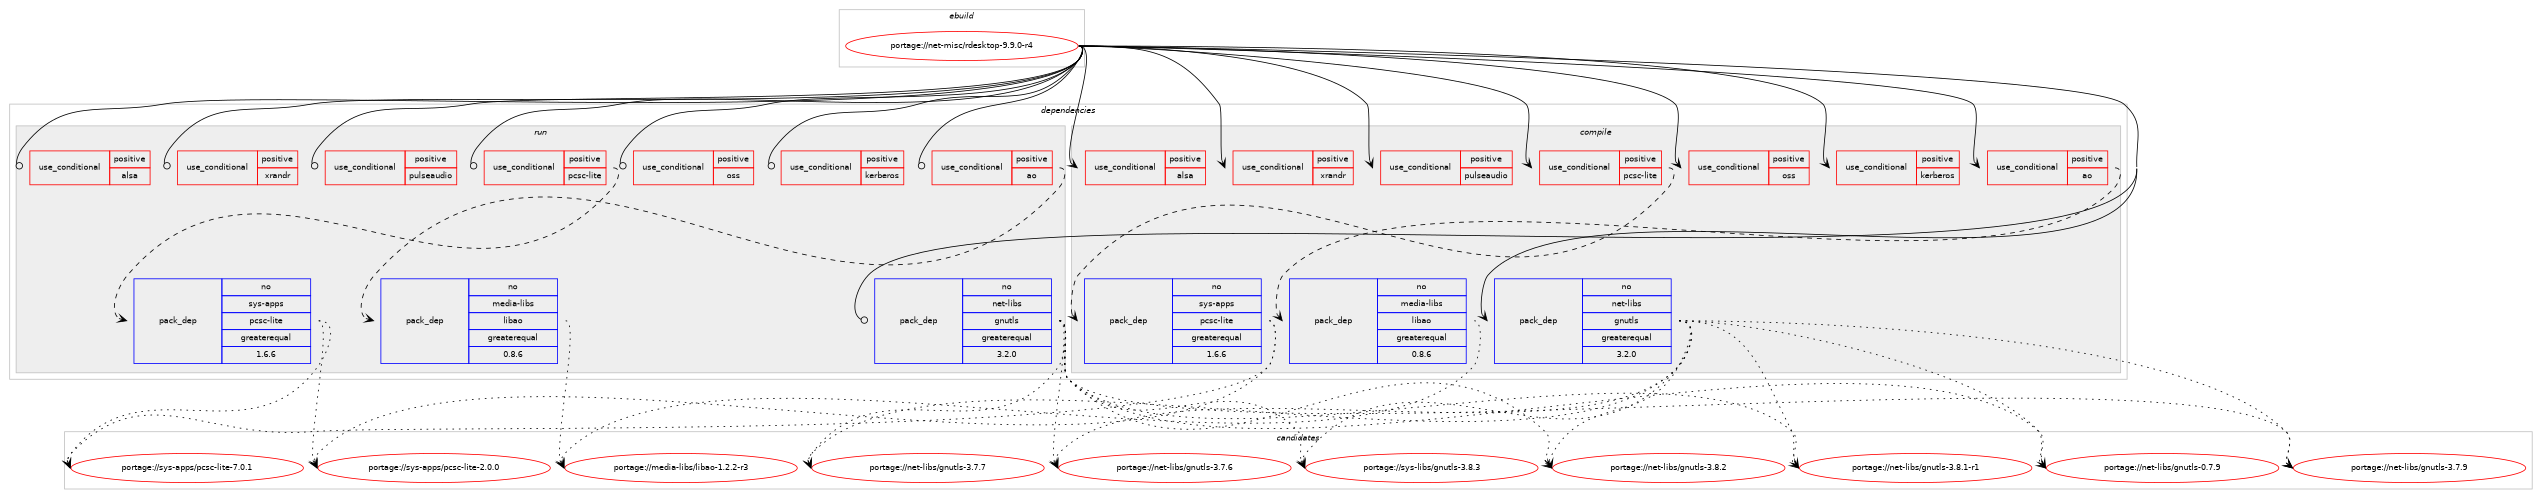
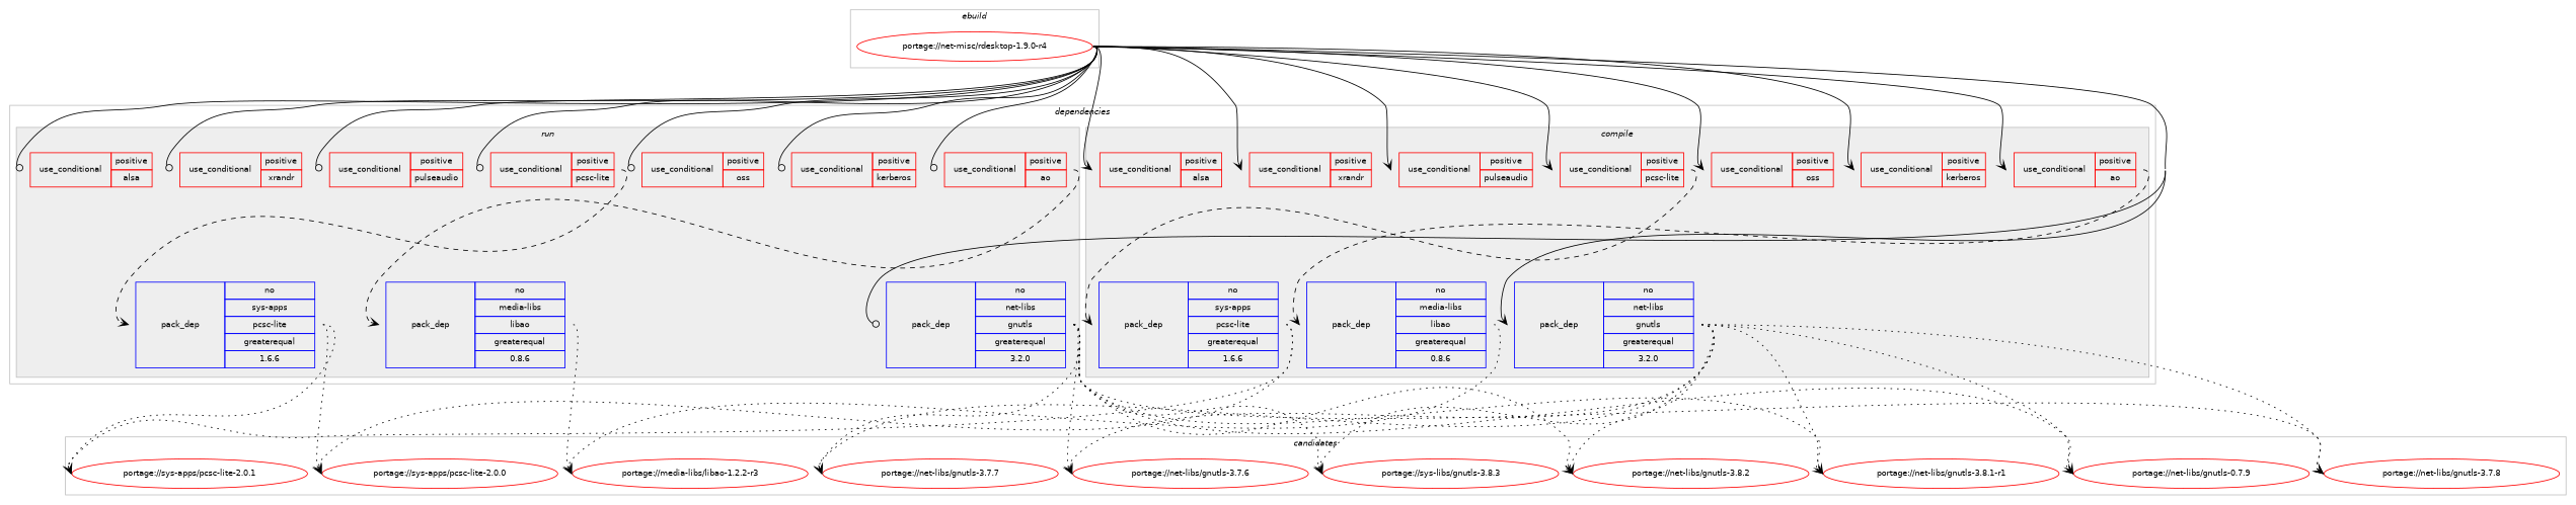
  digraph {
    compound=true
    concentrate=true
    fontname=Helvetica
    fontsize=10
    newrank=true
    rankdir=TB
    ranksep=1.5
    node [color=red fontname=Helvetica fontsize=10 shape=none]
    edge [arrowhead=vee headport=w style=dotted tailport=e weight=20]
-   n1 [label="portage://net-misc/rdesktop-9.9.0-r4" width=4 shape=""]
+   n1 [label="portage://net-misc/rdesktop-1.9.0-r4" width=4 shape=""]
    n2 [label=<<TABLE BORDER="0" CELLBORDER="1" CELLSPACING="0" CELLPADDING="4"><TR><TD ROWSPAN="3" CELLPADDING="10">use_conditional</TD></TR><TR><TD>positive</TD></TR><TR><TD>alsa</TD></TR></TABLE>>]
    n3 [color=blue label=<<TABLE BORDER="0" CELLBORDER="1" CELLSPACING="0" CELLPADDING="4" WIDTH="220"><TR><TD ROWSPAN="6" CELLPADDING="30">pack_dep</TD></TR><TR><TD WIDTH="110">no</TD></TR><TR><TD>media-libs</TD></TR><TR><TD>libao</TD></TR><TR><TD>greaterequal</TD></TR><TR><TD>0.8.6</TD></TR></TABLE>>]
    n4 [label=<<TABLE BORDER="0" CELLBORDER="1" CELLSPACING="0" CELLPADDING="4"><TR><TD ROWSPAN="3" CELLPADDING="10">use_conditional</TD></TR><TR><TD>positive</TD></TR><TR><TD>ao</TD></TR></TABLE>>]
    n5 [label=<<TABLE BORDER="0" CELLBORDER="1" CELLSPACING="0" CELLPADDING="4"><TR><TD ROWSPAN="3" CELLPADDING="10">use_conditional</TD></TR><TR><TD>positive</TD></TR><TR><TD>kerberos</TD></TR></TABLE>>]
    n6 [label=<<TABLE BORDER="0" CELLBORDER="1" CELLSPACING="0" CELLPADDING="4"><TR><TD ROWSPAN="3" CELLPADDING="10">use_conditional</TD></TR><TR><TD>positive</TD></TR><TR><TD>oss</TD></TR></TABLE>>]
    n7 [color=blue label=<<TABLE BORDER="0" CELLBORDER="1" CELLSPACING="0" CELLPADDING="4" WIDTH="220"><TR><TD ROWSPAN="6" CELLPADDING="30">pack_dep</TD></TR><TR><TD WIDTH="110">no</TD></TR><TR><TD>sys-apps</TD></TR><TR><TD>pcsc-lite</TD></TR><TR><TD>greaterequal</TD></TR><TR><TD>1.6.6</TD></TR></TABLE>>]
    n8 [label=<<TABLE BORDER="0" CELLBORDER="1" CELLSPACING="0" CELLPADDING="4"><TR><TD ROWSPAN="3" CELLPADDING="10">use_conditional</TD></TR><TR><TD>positive</TD></TR><TR><TD>pcsc-lite</TD></TR></TABLE>>]
    n9 [label=<<TABLE BORDER="0" CELLBORDER="1" CELLSPACING="0" CELLPADDING="4"><TR><TD ROWSPAN="3" CELLPADDING="10">use_conditional</TD></TR><TR><TD>positive</TD></TR><TR><TD>pulseaudio</TD></TR></TABLE>>]
    n10 [label=<<TABLE BORDER="0" CELLBORDER="1" CELLSPACING="0" CELLPADDING="4"><TR><TD ROWSPAN="3" CELLPADDING="10">use_conditional</TD></TR><TR><TD>positive</TD></TR><TR><TD>xrandr</TD></TR></TABLE>>]
    n11 [color=blue label=<<TABLE BORDER="0" CELLBORDER="1" CELLSPACING="0" CELLPADDING="4" WIDTH="220"><TR><TD ROWSPAN="6" CELLPADDING="30">pack_dep</TD></TR><TR><TD WIDTH="110">no</TD></TR><TR><TD>net-libs</TD></TR><TR><TD>gnutls</TD></TR><TR><TD>greaterequal</TD></TR><TR><TD>3.2.0</TD></TR></TABLE>>]
    n12 [label=<<TABLE BORDER="0" CELLBORDER="1" CELLSPACING="0" CELLPADDING="4"><TR><TD ROWSPAN="3" CELLPADDING="10">use_conditional</TD></TR><TR><TD>positive</TD></TR><TR><TD>alsa</TD></TR></TABLE>>]
    n13 [color=blue label=<<TABLE BORDER="0" CELLBORDER="1" CELLSPACING="0" CELLPADDING="4" WIDTH="220"><TR><TD ROWSPAN="6" CELLPADDING="30">pack_dep</TD></TR><TR><TD WIDTH="110">no</TD></TR><TR><TD>media-libs</TD></TR><TR><TD>libao</TD></TR><TR><TD>greaterequal</TD></TR><TR><TD>0.8.6</TD></TR></TABLE>>]
    n14 [label=<<TABLE BORDER="0" CELLBORDER="1" CELLSPACING="0" CELLPADDING="4"><TR><TD ROWSPAN="3" CELLPADDING="10">use_conditional</TD></TR><TR><TD>positive</TD></TR><TR><TD>ao</TD></TR></TABLE>>]
    n15 [label=<<TABLE BORDER="0" CELLBORDER="1" CELLSPACING="0" CELLPADDING="4"><TR><TD ROWSPAN="3" CELLPADDING="10">use_conditional</TD></TR><TR><TD>positive</TD></TR><TR><TD>kerberos</TD></TR></TABLE>>]
    n16 [label=<<TABLE BORDER="0" CELLBORDER="1" CELLSPACING="0" CELLPADDING="4"><TR><TD ROWSPAN="3" CELLPADDING="10">use_conditional</TD></TR><TR><TD>positive</TD></TR><TR><TD>oss</TD></TR></TABLE>>]
    n17 [color=blue label=<<TABLE BORDER="0" CELLBORDER="1" CELLSPACING="0" CELLPADDING="4" WIDTH="220"><TR><TD ROWSPAN="6" CELLPADDING="30">pack_dep</TD></TR><TR><TD WIDTH="110">no</TD></TR><TR><TD>sys-apps</TD></TR><TR><TD>pcsc-lite</TD></TR><TR><TD>greaterequal</TD></TR><TR><TD>1.6.6</TD></TR></TABLE>>]
    n18 [label=<<TABLE BORDER="0" CELLBORDER="1" CELLSPACING="0" CELLPADDING="4"><TR><TD ROWSPAN="3" CELLPADDING="10">use_conditional</TD></TR><TR><TD>positive</TD></TR><TR><TD>pcsc-lite</TD></TR></TABLE>>]
    n19 [label=<<TABLE BORDER="0" CELLBORDER="1" CELLSPACING="0" CELLPADDING="4"><TR><TD ROWSPAN="3" CELLPADDING="10">use_conditional</TD></TR><TR><TD>positive</TD></TR><TR><TD>pulseaudio</TD></TR></TABLE>>]
    n20 [label=<<TABLE BORDER="0" CELLBORDER="1" CELLSPACING="0" CELLPADDING="4"><TR><TD ROWSPAN="3" CELLPADDING="10">use_conditional</TD></TR><TR><TD>positive</TD></TR><TR><TD>xrandr</TD></TR></TABLE>>]
    n21 [color=blue label=<<TABLE BORDER="0" CELLBORDER="1" CELLSPACING="0" CELLPADDING="4" WIDTH="220"><TR><TD ROWSPAN="6" CELLPADDING="30">pack_dep</TD></TR><TR><TD WIDTH="110">no</TD></TR><TR><TD>net-libs</TD></TR><TR><TD>gnutls</TD></TR><TR><TD>greaterequal</TD></TR><TR><TD>3.2.0</TD></TR></TABLE>>]
    n22 [label="portage://media-libs/libao-1.2.2-r3" width=4 shape=""]
    n23 [label="portage://sys-apps/pcsc-lite-2.0.0" width=4 shape=""]
-   n24 [label="portage://sys-apps/pcsc-lite-7.0.1" width=4 shape=""]
+   n24 [label="portage://sys-apps/pcsc-lite-2.0.1" width=4 shape=""]
    n25 [label="portage://net-libs/gnutls-3.7.6" width=4 shape=""]
    n26 [label="portage://net-libs/gnutls-3.7.7" width=4 shape=""]
-   n27 [label="portage://net-libs/gnutls-3.7.9" width=4 shape=""]
+   n27 [label="portage://net-libs/gnutls-3.7.8" width=4 shape=""]
    n28 [label="portage://net-libs/gnutls-0.7.9" width=4 shape=""]
    n29 [label="portage://net-libs/gnutls-3.8.1-r1" width=4 shape=""]
    n30 [label="portage://net-libs/gnutls-3.8.2" width=4 shape=""]
    n31 [label="portage://sys-libs/gnutls-3.8.3" width=4 shape=""]
    subgraph cluster_1 {
      color=gray
      label=<<i>ebuild</i>>
      rank=same
      n1
    }
    subgraph cluster_2 {
      color=gray
      label=<<i>dependencies</i>>
      subgraph cluster_3 {
        color=gray
        fillcolor="#eeeeee"
        label=<<i>compile</i>>
        style=filled
        subgraph sub_4 {
          color=gray
          fillcolor="#eeeeee"
          label=<<i>compile</i>>
          style=filled
          n2
        }
        subgraph sub_5 {
          color=gray
          fillcolor="#eeeeee"
          label=<<i>compile</i>>
          style=filled
          n4
          subgraph sub_6 {
            color=gray
            fillcolor="#eeeeee"
            label=<<i>compile</i>>
            style=filled
            n3
          }
        }
        subgraph sub_7 {
          color=gray
          fillcolor="#eeeeee"
          label=<<i>compile</i>>
          style=filled
          n5
        }
        subgraph sub_8 {
          color=gray
          fillcolor="#eeeeee"
          label=<<i>compile</i>>
          style=filled
          n6
        }
        subgraph sub_9 {
          color=gray
          fillcolor="#eeeeee"
          label=<<i>compile</i>>
          style=filled
          n8
          subgraph sub_10 {
            color=gray
            fillcolor="#eeeeee"
            label=<<i>compile</i>>
            style=filled
            n7
          }
        }
        subgraph sub_11 {
          color=gray
          fillcolor="#eeeeee"
          label=<<i>compile</i>>
          style=filled
          n9
        }
        subgraph sub_12 {
          color=gray
          fillcolor="#eeeeee"
          label=<<i>compile</i>>
          style=filled
          n10
        }
        subgraph sub_13 {
          color=gray
          fillcolor="#eeeeee"
          label=<<i>compile</i>>
          style=filled
          n11
        }
      }
      subgraph cluster_14 {
        color=gray
        fillcolor="#eeeeee"
        label=<<i>compile and run</i>>
        style=filled
      }
      subgraph cluster_15 {
        color=gray
        fillcolor="#eeeeee"
        label=<<i>run</i>>
        style=filled
        subgraph sub_16 {
          color=gray
          fillcolor="#eeeeee"
          label=<<i>run</i>>
          style=filled
          n12
        }
        subgraph sub_17 {
          color=gray
          fillcolor="#eeeeee"
          label=<<i>run</i>>
          style=filled
          n14
          subgraph sub_18 {
            color=gray
            fillcolor="#eeeeee"
            label=<<i>run</i>>
            style=filled
            n13
          }
        }
        subgraph sub_19 {
          color=gray
          fillcolor="#eeeeee"
          label=<<i>run</i>>
          style=filled
          n15
        }
        subgraph sub_20 {
          color=gray
          fillcolor="#eeeeee"
          label=<<i>run</i>>
          style=filled
          n16
        }
        subgraph sub_21 {
          color=gray
          fillcolor="#eeeeee"
          label=<<i>run</i>>
          style=filled
          n18
          subgraph sub_22 {
            color=gray
            fillcolor="#eeeeee"
            label=<<i>run</i>>
            style=filled
            n17
          }
        }
        subgraph sub_23 {
          color=gray
          fillcolor="#eeeeee"
          label=<<i>run</i>>
          style=filled
          n19
        }
        subgraph sub_24 {
          color=gray
          fillcolor="#eeeeee"
          label=<<i>run</i>>
          style=filled
          n20
        }
        subgraph sub_25 {
          color=gray
          fillcolor="#eeeeee"
          label=<<i>run</i>>
          style=filled
          n21
        }
      }
    }
    subgraph cluster_26 {
      color=gray
      label=<<i>candidates</i>>
      rank=same
      subgraph sub_27 {
        color=black
        label=<<i>candidates</i>>
        nodesep=1
        rank=same
        n22
      }
      subgraph sub_28 {
        color=black
        label=<<i>candidates</i>>
        nodesep=1
        rank=same
        n23
        n24
      }
      subgraph sub_29 {
        color=black
        label=<<i>candidates</i>>
        nodesep=1
        rank=same
        n25
        n26
        n27
        n28
        n29
        n30
        n31
      }
      subgraph sub_30 {
        color=black
        label=<<i>candidates</i>>
        nodesep=1
        rank=same
        n22
      }
      subgraph sub_31 {
        color=black
        label=<<i>candidates</i>>
        nodesep=1
        rank=same
        n23
        n24
      }
      subgraph sub_32 {
        color=black
        label=<<i>candidates</i>>
        nodesep=1
        rank=same
        n25
        n26
        n27
        n28
        n29
        n30
        n31
      }
    }
    n1 -> n2 [style=solid]
    n1 -> n4 [style=solid]
    n1 -> n5 [style=solid]
    n1 -> n6 [style=solid]
    n1 -> n8 [style=solid]
    n1 -> n9 [style=solid]
    n1 -> n10 [style=solid]
    n1 -> n11 [style=solid]
    n1 -> n12 [arrowhead=odot style=solid]
    n1 -> n14 [arrowhead=odot style=solid]
    n1 -> n15 [arrowhead=odot style=solid]
    n1 -> n16 [arrowhead=odot style=solid]
    n1 -> n18 [arrowhead=odot style=solid]
    n1 -> n19 [arrowhead=odot style=solid]
    n1 -> n20 [arrowhead=odot style=solid]
    n1 -> n21 [arrowhead=odot style=solid]
    n3 -> n22 [weight=100]
    n4 -> n3 [style=dashed]
    n7 -> n23 [weight=100]
    n7 -> n24 [weight=100]
    n8 -> n7 [style=dashed]
    n11 -> n25 [weight=100]
    n11 -> n26 [weight=100]
    n11 -> n27 [weight=100]
    n11 -> n28 [weight=100]
    n11 -> n29 [weight=100]
    n11 -> n30 [weight=100]
    n11 -> n31 [weight=100]
    n13 -> n22 [weight=100]
    n14 -> n13 [style=dashed]
    n17 -> n23 [weight=100]
    n17 -> n24 [weight=100]
    n18 -> n17 [style=dashed]
    n21 -> n25 [weight=100]
    n21 -> n26 [weight=100]
    n21 -> n27 [weight=100]
    n21 -> n28 [weight=100]
    n21 -> n29 [weight=100]
    n21 -> n30 [weight=100]
    n21 -> n31 [weight=100]
  }
